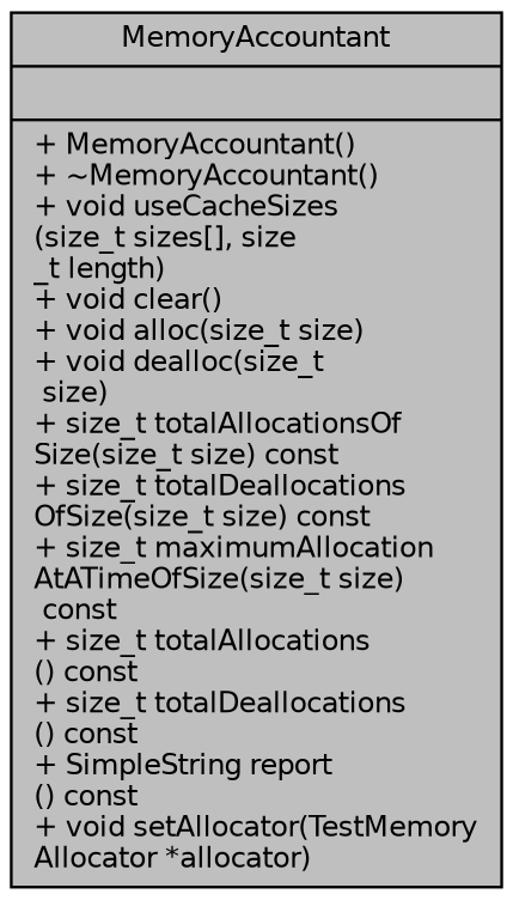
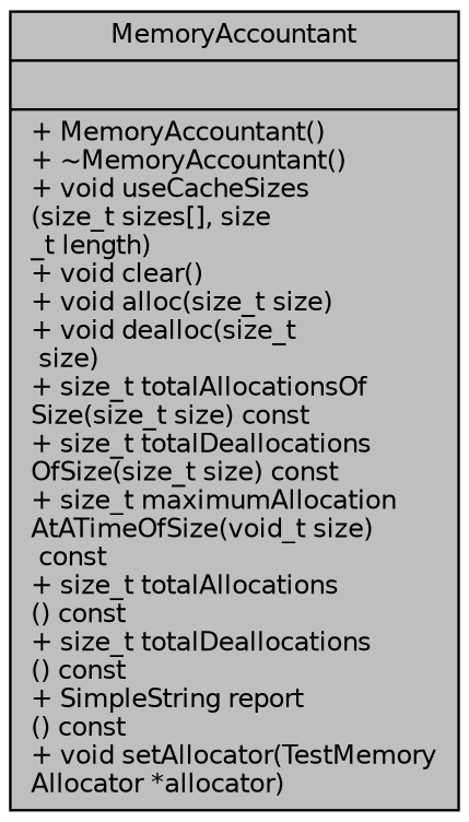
  digraph {
-   n1 [color=black fillcolor=grey75 fontcolor=black fontname=Helvetica fontsize=10 height=0.2 label="{MemoryAccountant\n||+  MemoryAccountant()\l+  ~MemoryAccountant()\l+ void useCacheSizes\l(size_t sizes[], size\l_t length)\l+ void clear()\l+ void alloc(size_t size)\l+ void dealloc(size_t\l size)\l+ size_t totalAllocationsOf\lSize(size_t size) const\l+ size_t totalDeallocations\lOfSize(size_t size) const\l+ size_t maximumAllocation\lAtATimeOfSize(size_t size)\l const\l+ size_t totalAllocations\l() const\l+ size_t totalDeallocations\l() const\l+ SimpleString report\l() const\l+ void setAllocator(TestMemory\lAllocator *allocator)\l}" shape=record style=filled width=0.4]
+   n1 [color=black fillcolor=grey75 fontcolor=black fontname=Helvetica fontsize=10 height=0.2 label="{MemoryAccountant\n||+  MemoryAccountant()\l+  ~MemoryAccountant()\l+ void useCacheSizes\l(size_t sizes[], size\l_t length)\l+ void clear()\l+ void alloc(size_t size)\l+ void dealloc(size_t\l size)\l+ size_t totalAllocationsOf\lSize(size_t size) const\l+ size_t totalDeallocations\lOfSize(size_t size) const\l+ size_t maximumAllocation\lAtATimeOfSize(void_t size)\l const\l+ size_t totalAllocations\l() const\l+ size_t totalDeallocations\l() const\l+ SimpleString report\l() const\l+ void setAllocator(TestMemory\lAllocator *allocator)\l}" shape=record style=filled width=0.4]
  }
